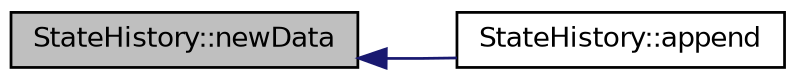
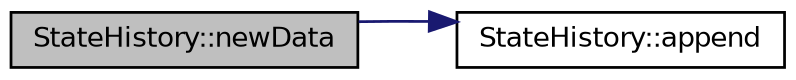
  digraph {
    rankdir=LR
    node [color=black fontname=Helvetica fontsize=10 shape=record style=filled]
    n1 [fillcolor=grey75 fontcolor=black height=0.2 label="StateHistory::newData" width=0.4]
    n2 [fillcolor=white height=0.2 label="StateHistory::append" width=0.4]
-   n1 -> n2 [color=midnightblue dir=back fontname=Helvetica fontsize=10 labelfontname=Helvetica labelfontsize=10 style=solid]
+   n2 -> n1 [color=midnightblue dir=back fontname=Helvetica fontsize=10 labelfontname=Helvetica labelfontsize=10 style=solid]
  }
